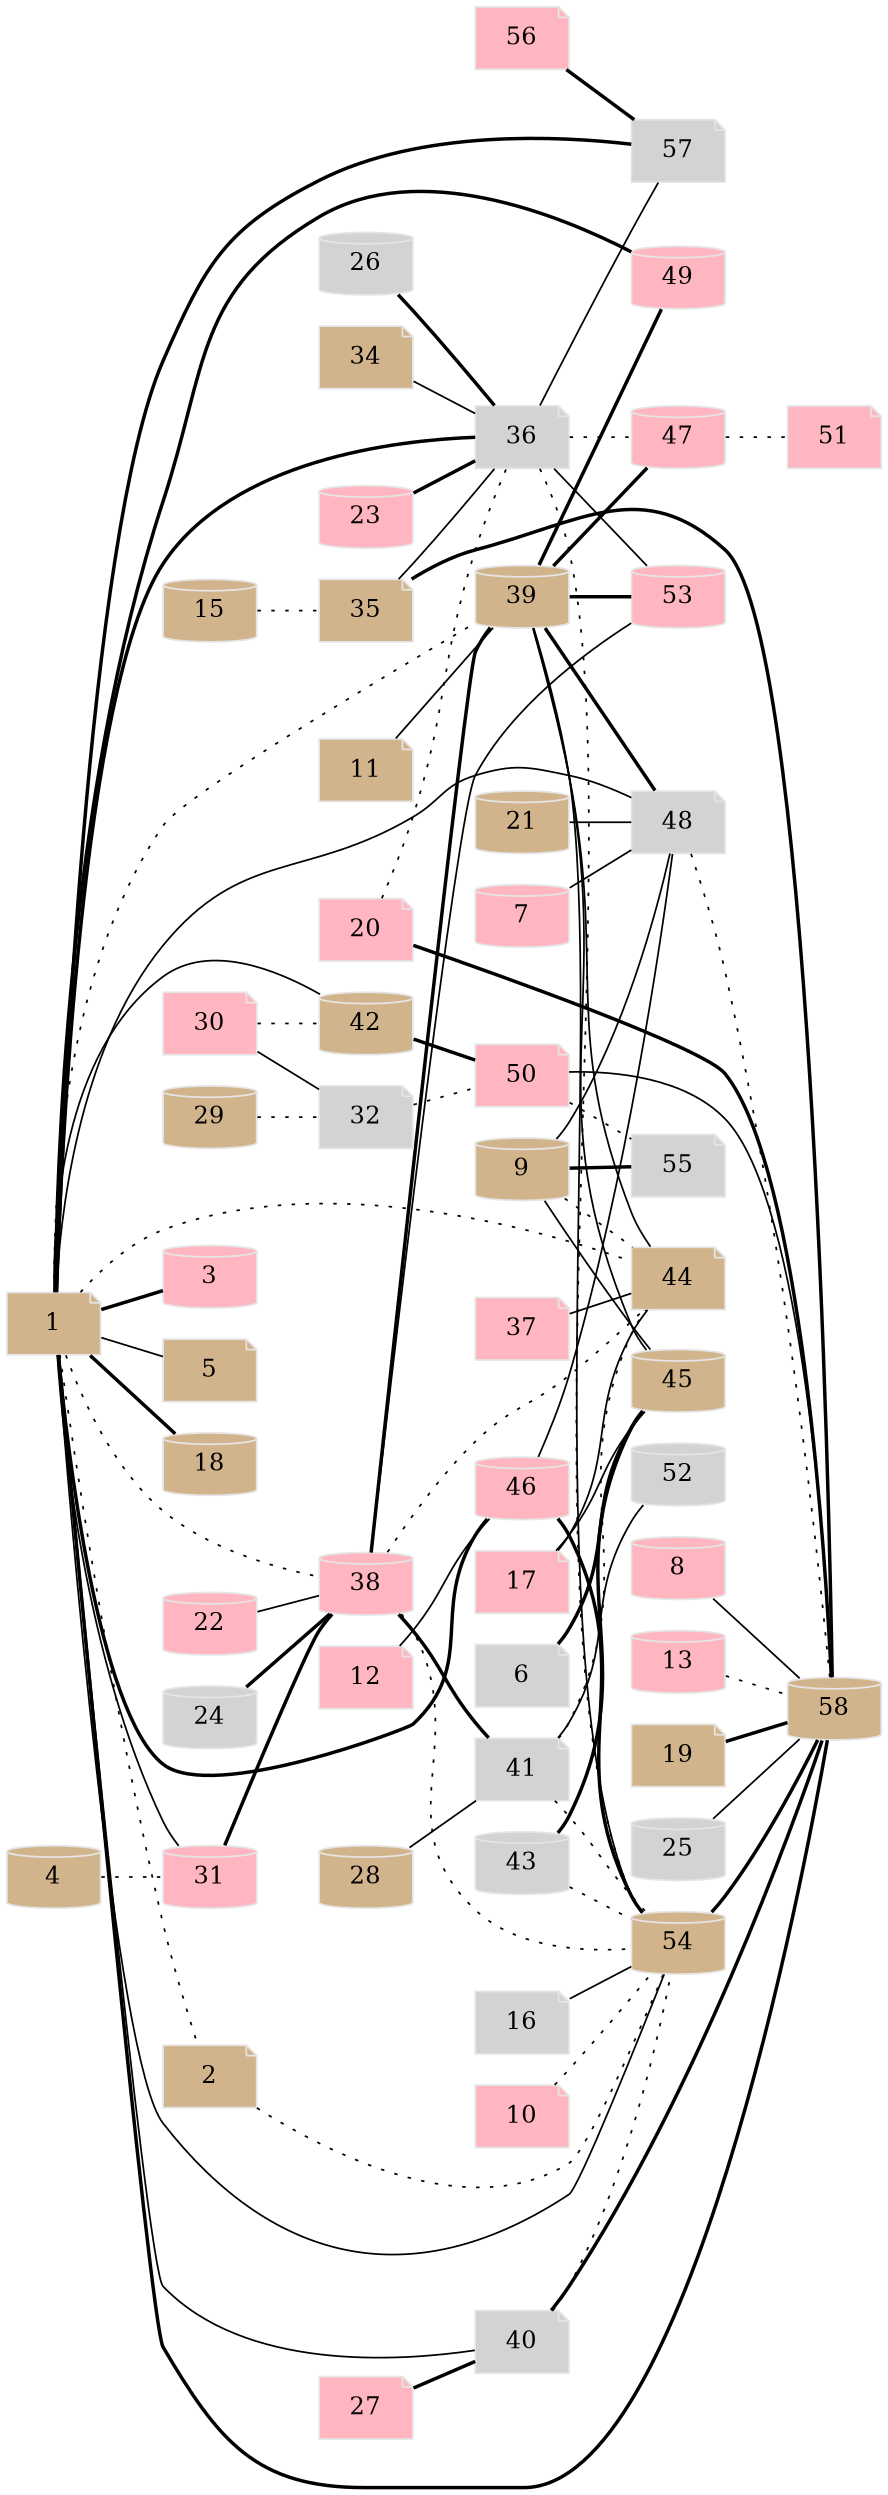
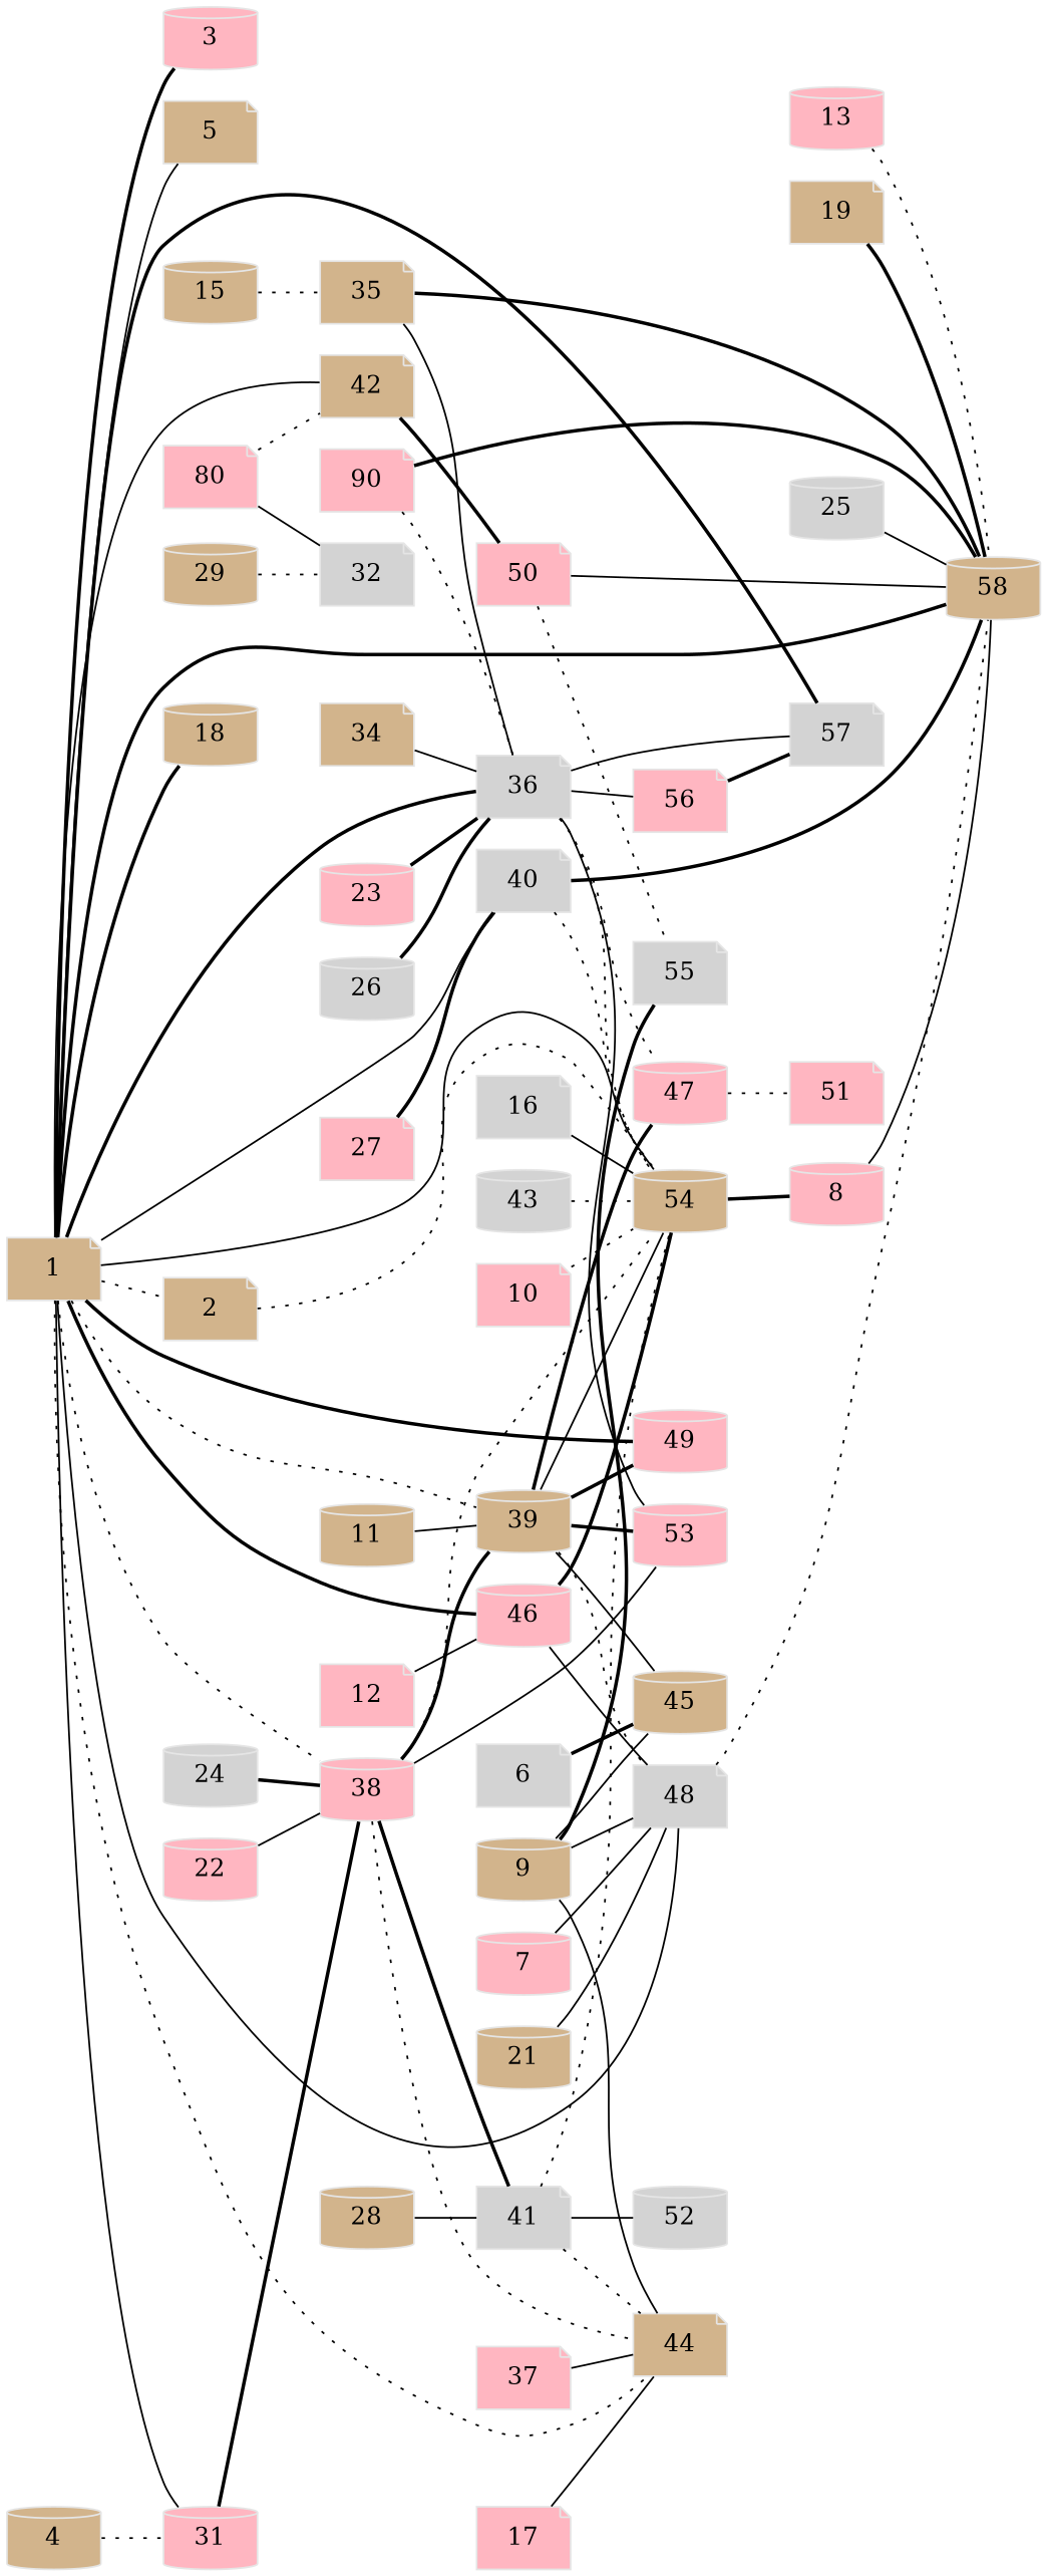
  graph {
    rankdir=LR
    node [color=gray90 fillcolor=lightpink shape=cylinder style=filled]
    edge [style=solid weight=1.0]
    1 [fillcolor=tan shape=note]
    2 [fillcolor=tan shape=note]
    3
    5 [fillcolor=tan shape=note]
    18 [fillcolor=tan]
    31
    36 [fillcolor=lightgrey shape=note]
    38
    39 [fillcolor=tan]
    40 [fillcolor=lightgrey shape=note]
-   42 [fillcolor=tan]
+   42 [fillcolor=tan shape=note]
    44 [fillcolor=tan shape=note]
    46
    48 [fillcolor=lightgrey shape=note]
    49
    54 [fillcolor=tan]
    57 [fillcolor=lightgrey shape=note]
    58 [fillcolor=tan]
    47
    53
    56 [shape=note]
    41 [fillcolor=lightgrey shape=note]
    45 [fillcolor=tan]
    50 [shape=note]
    4 [fillcolor=tan]
    6 [fillcolor=lightgrey shape=note]
    7
    8
    9 [fillcolor=tan]
    55 [fillcolor=lightgrey shape=note]
    10 [shape=note]
-   11 [fillcolor=tan shape=note]
+   11 [fillcolor=tan]
    12 [shape=note]
    13
    15 [fillcolor=tan]
    35 [fillcolor=tan shape=note]
    16 [fillcolor=lightgrey shape=note]
    17 [shape=note]
    19 [fillcolor=tan shape=note]
-   20 [shape=note]
+   20 [shape=note label=90]
    21 [fillcolor=tan]
    22
    23
    24 [fillcolor=lightgrey]
    25 [fillcolor=lightgrey]
    26 [fillcolor=lightgrey]
    27 [shape=note]
    28 [fillcolor=tan]
    52 [fillcolor=lightgrey]
    29 [fillcolor=tan]
    32 [fillcolor=lightgrey shape=note]
-   30 [shape=note]
+   30 [shape=note label=80]
    34 [fillcolor=tan shape=note]
    51 [shape=note]
    37 [shape=note]
    43 [fillcolor=lightgrey]
    1 -- 2 [style=dotted]
    1 -- 3 [style=bold]
    1 -- 5
    1 -- 18 [style=bold]
    1 -- 31
    1 -- 36 [style=bold]
    1 -- 38 [style=dotted]
    1 -- 39 [style=dotted weight=2.0]
    1 -- 40
    1 -- 42
    1 -- 44 [style=dotted]
    1 -- 46 [style=bold]
    1 -- 48
    1 -- 49 [style=bold]
    1 -- 54
    1 -- 57 [style=bold]
    1 -- 58 [style=bold]
    2 -- 54 [style=dotted]
    31 -- 38 [style=bold]
    36 -- 54 [style=dotted]
    36 -- 57 [weight=2.0]
    36 -- 47 [style=dotted]
    36 -- 53
+   36 -- 56
    38 -- 39 [style=bold]
    38 -- 44 [style=dotted]
    38 -- 54 [style=dotted]
    38 -- 53
    38 -- 41 [style=bold]
-   39 -- 44 [weight=2.0]
-   39 -- 48 [style=bold weight=3.0]
+   39 -- 48 [style=dotted weight=3.0]
    39 -- 49 [style=bold]
    39 -- 54
    39 -- 47 [style=bold]
    39 -- 53 [style=bold]
    39 -- 45
    40 -- 54 [style=dotted]
    40 -- 58 [style=bold weight=2.0]
    42 -- 50 [style=bold]
    46 -- 48
    46 -- 54 [style=bold weight=2.0]
    48 -- 58 [style=dotted]
-   54 -- 58 [style=bold]
+   54 -- 8 [style=bold]
    47 -- 51 [style=dotted]
    56 -- 57 [style=bold]
    41 -- 44 [style=dotted]
    41 -- 54 [style=dotted]
    41 -- 52
    50 -- 58
    50 -- 55 [style=dotted]
    4 -- 31 [style=dotted]
    6 -- 45 [style=bold]
    7 -- 48
    8 -- 58
-   9 -- 44 [style=dotted]
+   9 -- 44
    9 -- 48
    9 -- 45
    9 -- 55 [style=bold]
    10 -- 54 [style=dotted]
    11 -- 39
    12 -- 46
    13 -- 58 [style=dotted]
    15 -- 35 [style=dotted]
    35 -- 36
    35 -- 58 [style=bold]
    16 -- 54
    17 -- 44
-   17 -- 45
    19 -- 58 [style=bold]
    20 -- 36 [style=dotted]
    20 -- 58 [style=bold]
    21 -- 48
    22 -- 38
    23 -- 36 [style=bold]
    24 -- 38 [style=bold]
    25 -- 58
    26 -- 36 [style=bold]
    27 -- 40 [style=bold]
    28 -- 41
    29 -- 32 [style=dotted]
-   32 -- 50 [style=dotted]
    30 -- 42 [style=dotted]
    30 -- 32
    34 -- 36 [weight=2.0]
    37 -- 44
    43 -- 54 [style=dotted]
-   43 -- 45 [style=bold]
  }
